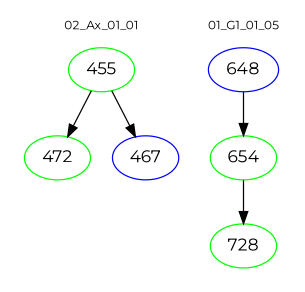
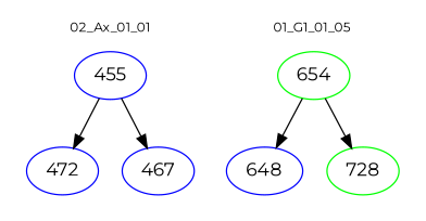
  digraph {
    fontname=Montserrat
    node [color=blue fontname=Montserrat]
    edge [color=black fontname=Montserrat]
-   n1 [color=green label=455]
-   n2 [color=green label=472]
+   n1 [label=455]
+   n2 [label=472]
    n3 [label=467]
    n4 [color=green label=654]
    n5 [label=648]
    n6 [color=green label=728]
    subgraph cluster_1 {
      color=white
      fontsize=10
      label="02_Ax_01_01"
      n1
      n2
      n3
    }
    subgraph cluster_2 {
      color=white
      fontsize=10
      label="01_G1_01_05"
      n4
      n5
      n6
    }
    n1 -> n2
    n1 -> n3
-   n5 -> n4
+   n4 -> n5
    n4 -> n6
  }
